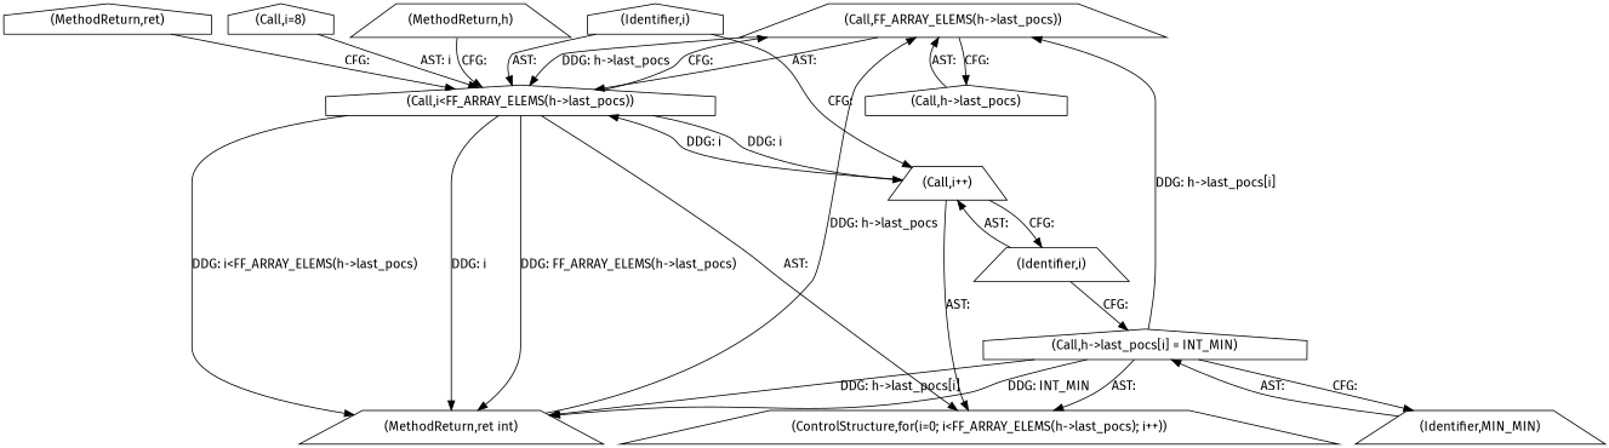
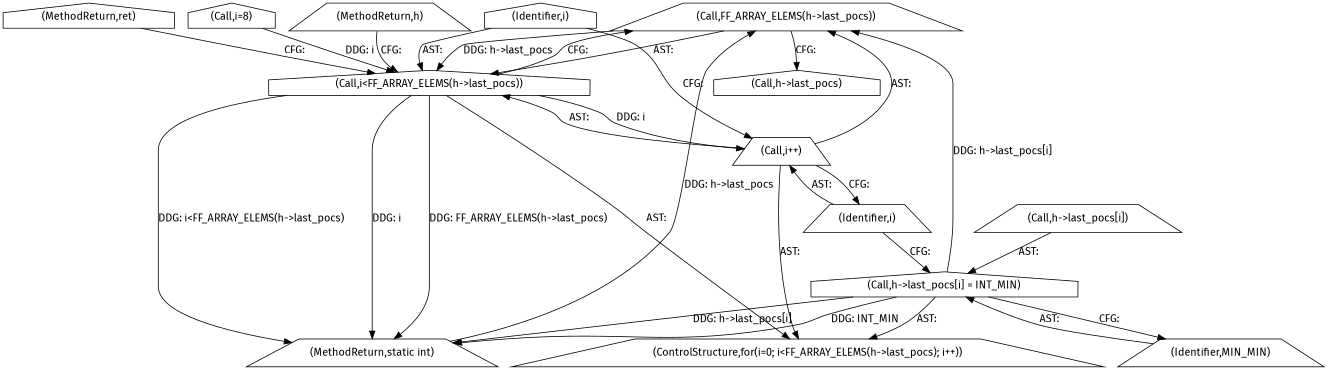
  digraph {
    fontname="Fira Sans"
    node [fontname="Fira Sans" shape=trapezium]
    edge [fontname="Fira Sans"]
    n1 [label="(Call,FF_ARRAY_ELEMS(h->last_pocs))"]
    n2 [label="(Call,i<FF_ARRAY_ELEMS(h->last_pocs))" shape=house]
    n3 [label="(Call,h->last_pocs)" shape=house]
-   n4 [label="(MethodReturn,ret int)"]
+   n4 [label="(MethodReturn,static int)"]
    n5 [label="(ControlStructure,for(i=0; i<FF_ARRAY_ELEMS(h->last_pocs); i++))"]
    n6 [label="(Call,i++)"]
    n7 [label="(Call,h->last_pocs[i] = INT_MIN)" shape=house]
    n8 [label="(Identifier,MIN_MIN)"]
    n9 [label="(Identifier,i)"]
    n10 [label="(Call,i=8)" shape=house]
    n11 [label="(MethodReturn,h)"]
+   n12 [label="(Call,h->last_pocs[i])"]
    n13 [label="(Identifier,i)" shape=house]
    n14 [label="(MethodReturn,ret)" shape=house]
    n1 -> n2 [label="AST: "]
    n1 -> n2 [label="DDG: h->last_pocs"]
    n1 -> n3 [label="CFG: "]
    n2 -> n1 [label="CFG: "]
    n2 -> n4 [label="DDG: FF_ARRAY_ELEMS(h->last_pocs)"]
    n2 -> n4 [label="DDG: i<FF_ARRAY_ELEMS(h->last_pocs)"]
    n2 -> n4 [label="DDG: i"]
    n2 -> n5 [label="AST: "]
    n2 -> n6 [label="DDG: i"]
-   n3 -> n1 [label="AST: "]
+   n6 -> n1 [label="AST: "]
    n4 -> n1 [label="DDG: h->last_pocs"]
-   n6 -> n2 [label="DDG: i"]
+   n6 -> n2 [label="AST: "]
    n6 -> n5 [label="AST: "]
    n6 -> n9 [label="CFG: "]
    n7 -> n1 [label="DDG: h->last_pocs[i]"]
    n7 -> n4 [label="DDG: h->last_pocs[i]"]
    n7 -> n4 [label="DDG: INT_MIN"]
    n7 -> n5 [label="AST: "]
    n7 -> n8 [label="CFG: "]
    n8 -> n7 [label="AST: "]
    n9 -> n6 [label="AST: "]
    n9 -> n7 [label="CFG: "]
-   n10 -> n2 [label="AST: i"]
+   n10 -> n2 [label="DDG: i"]
    n11 -> n2 [label="CFG: "]
+   n12 -> n7 [label="AST: "]
    n13 -> n2 [label="AST: "]
    n13 -> n6 [label="CFG: "]
    n14 -> n2 [label="CFG: "]
  }
